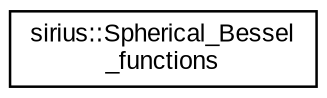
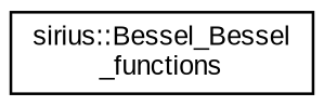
  digraph {
    rankdir=TB
    fontname="Liberation Sans"
-   n1 [color=black fillcolor=white fontname="Liberation Sans" fontsize=10 height=0.2 label="sirius::Spherical_Bessel\l_functions" shape=record style=filled width=0.4]
+   n1 [color=black fillcolor=white fontname="Liberation Sans" fontsize=10 height=0.2 label="sirius::Bessel_Bessel\l_functions" shape=record style=filled width=0.4]
  }
